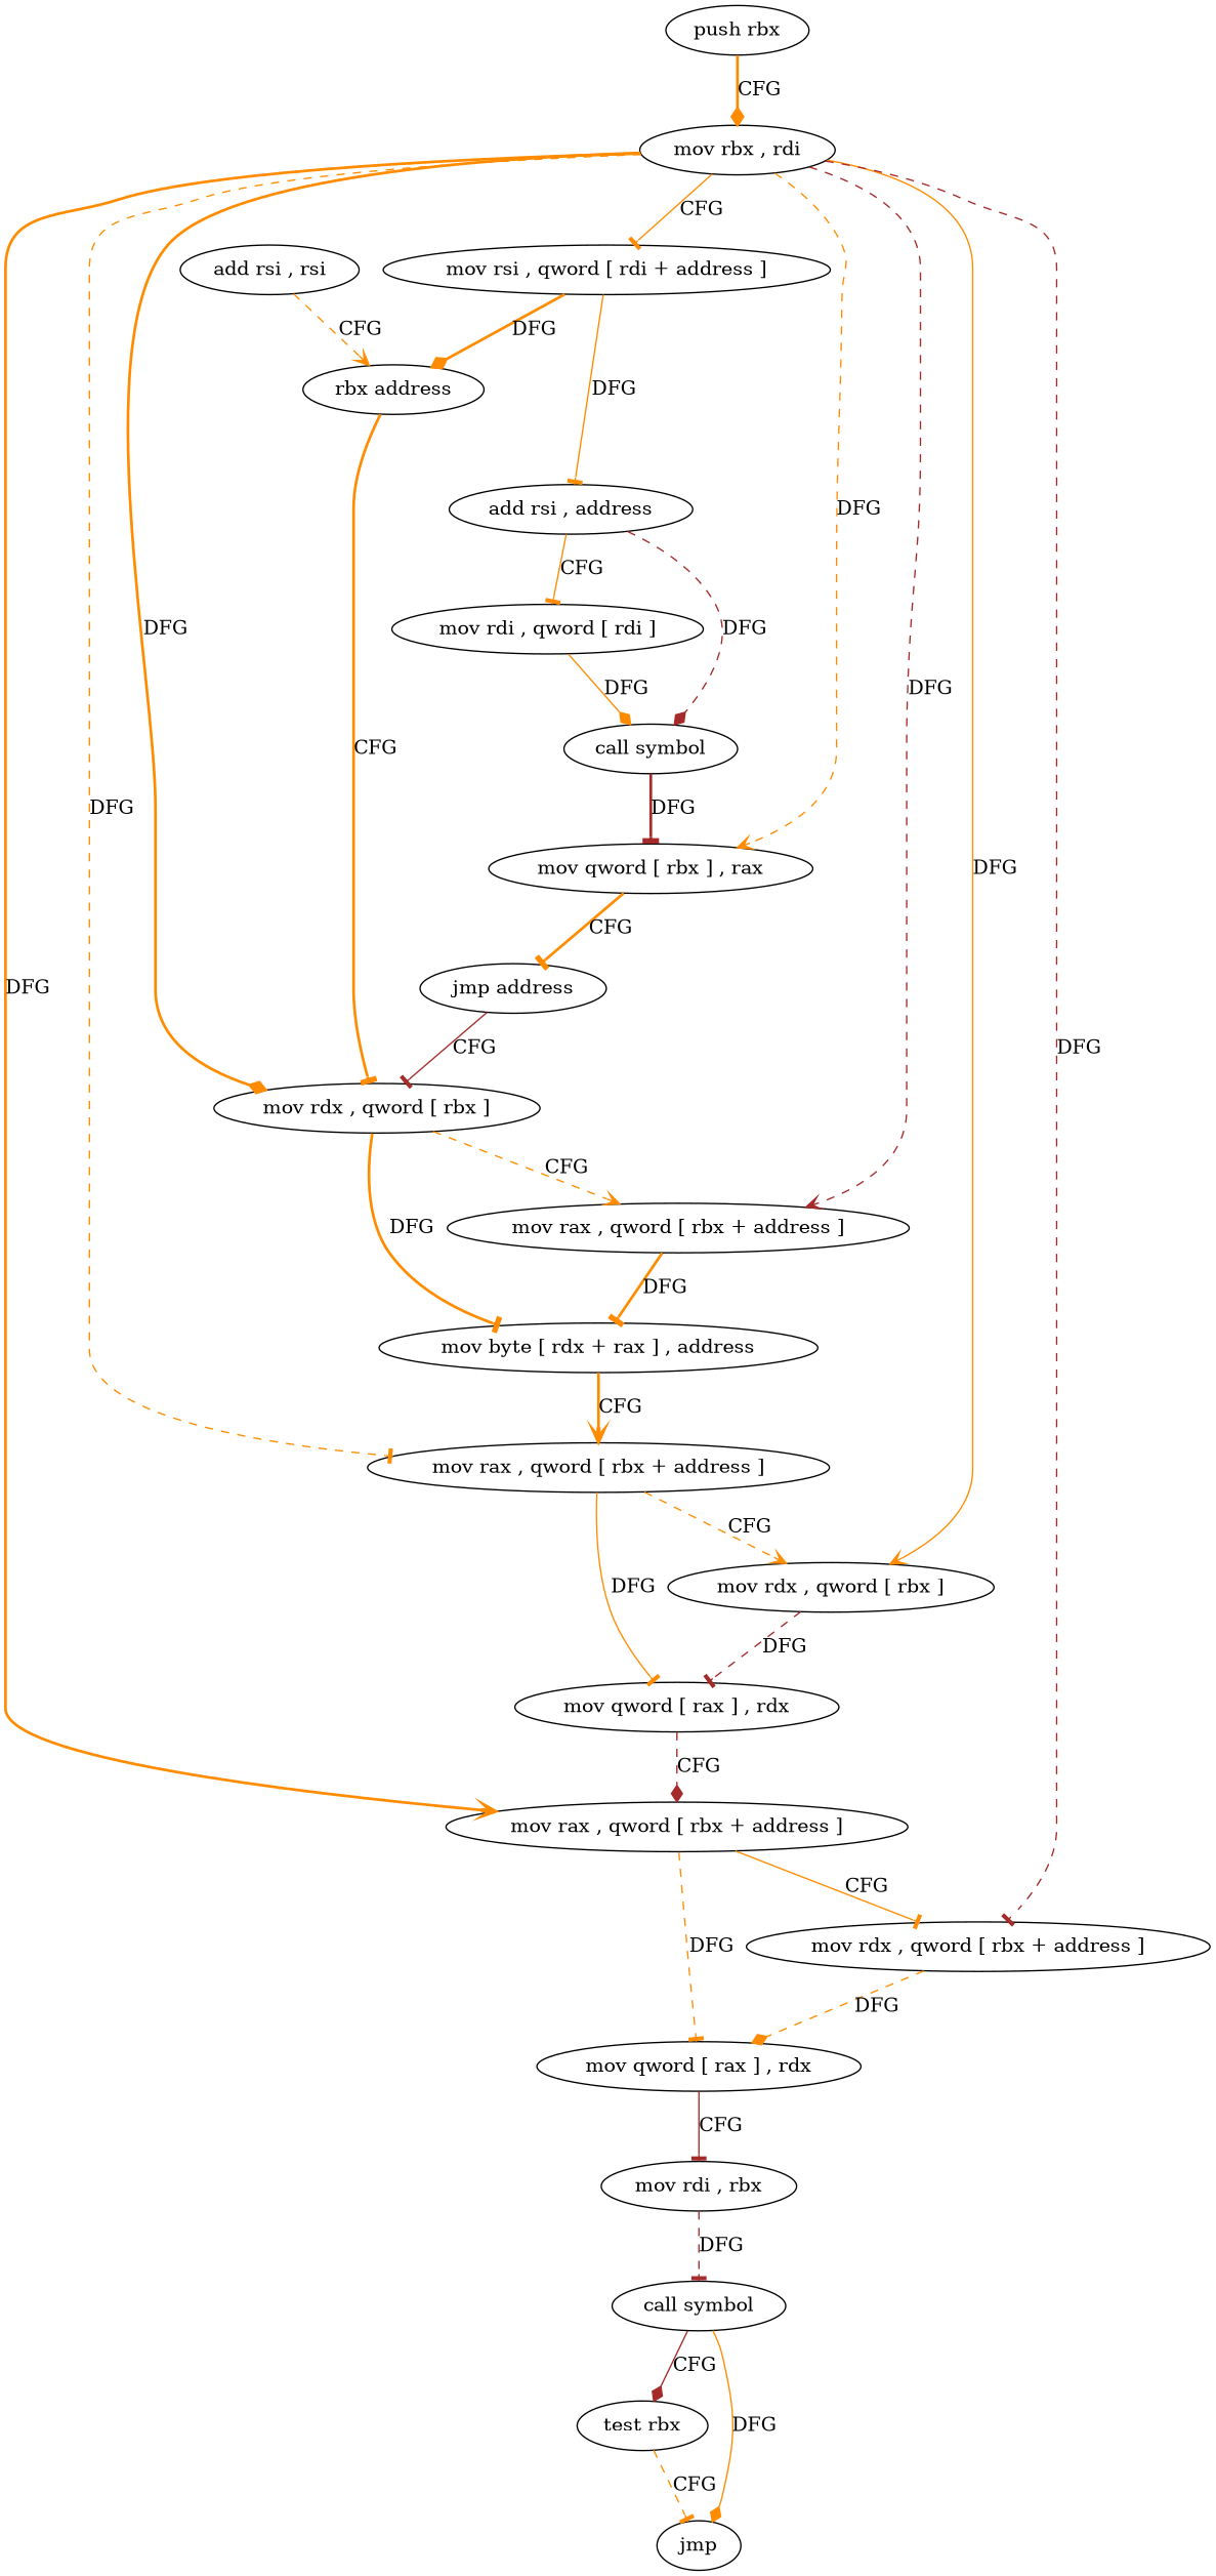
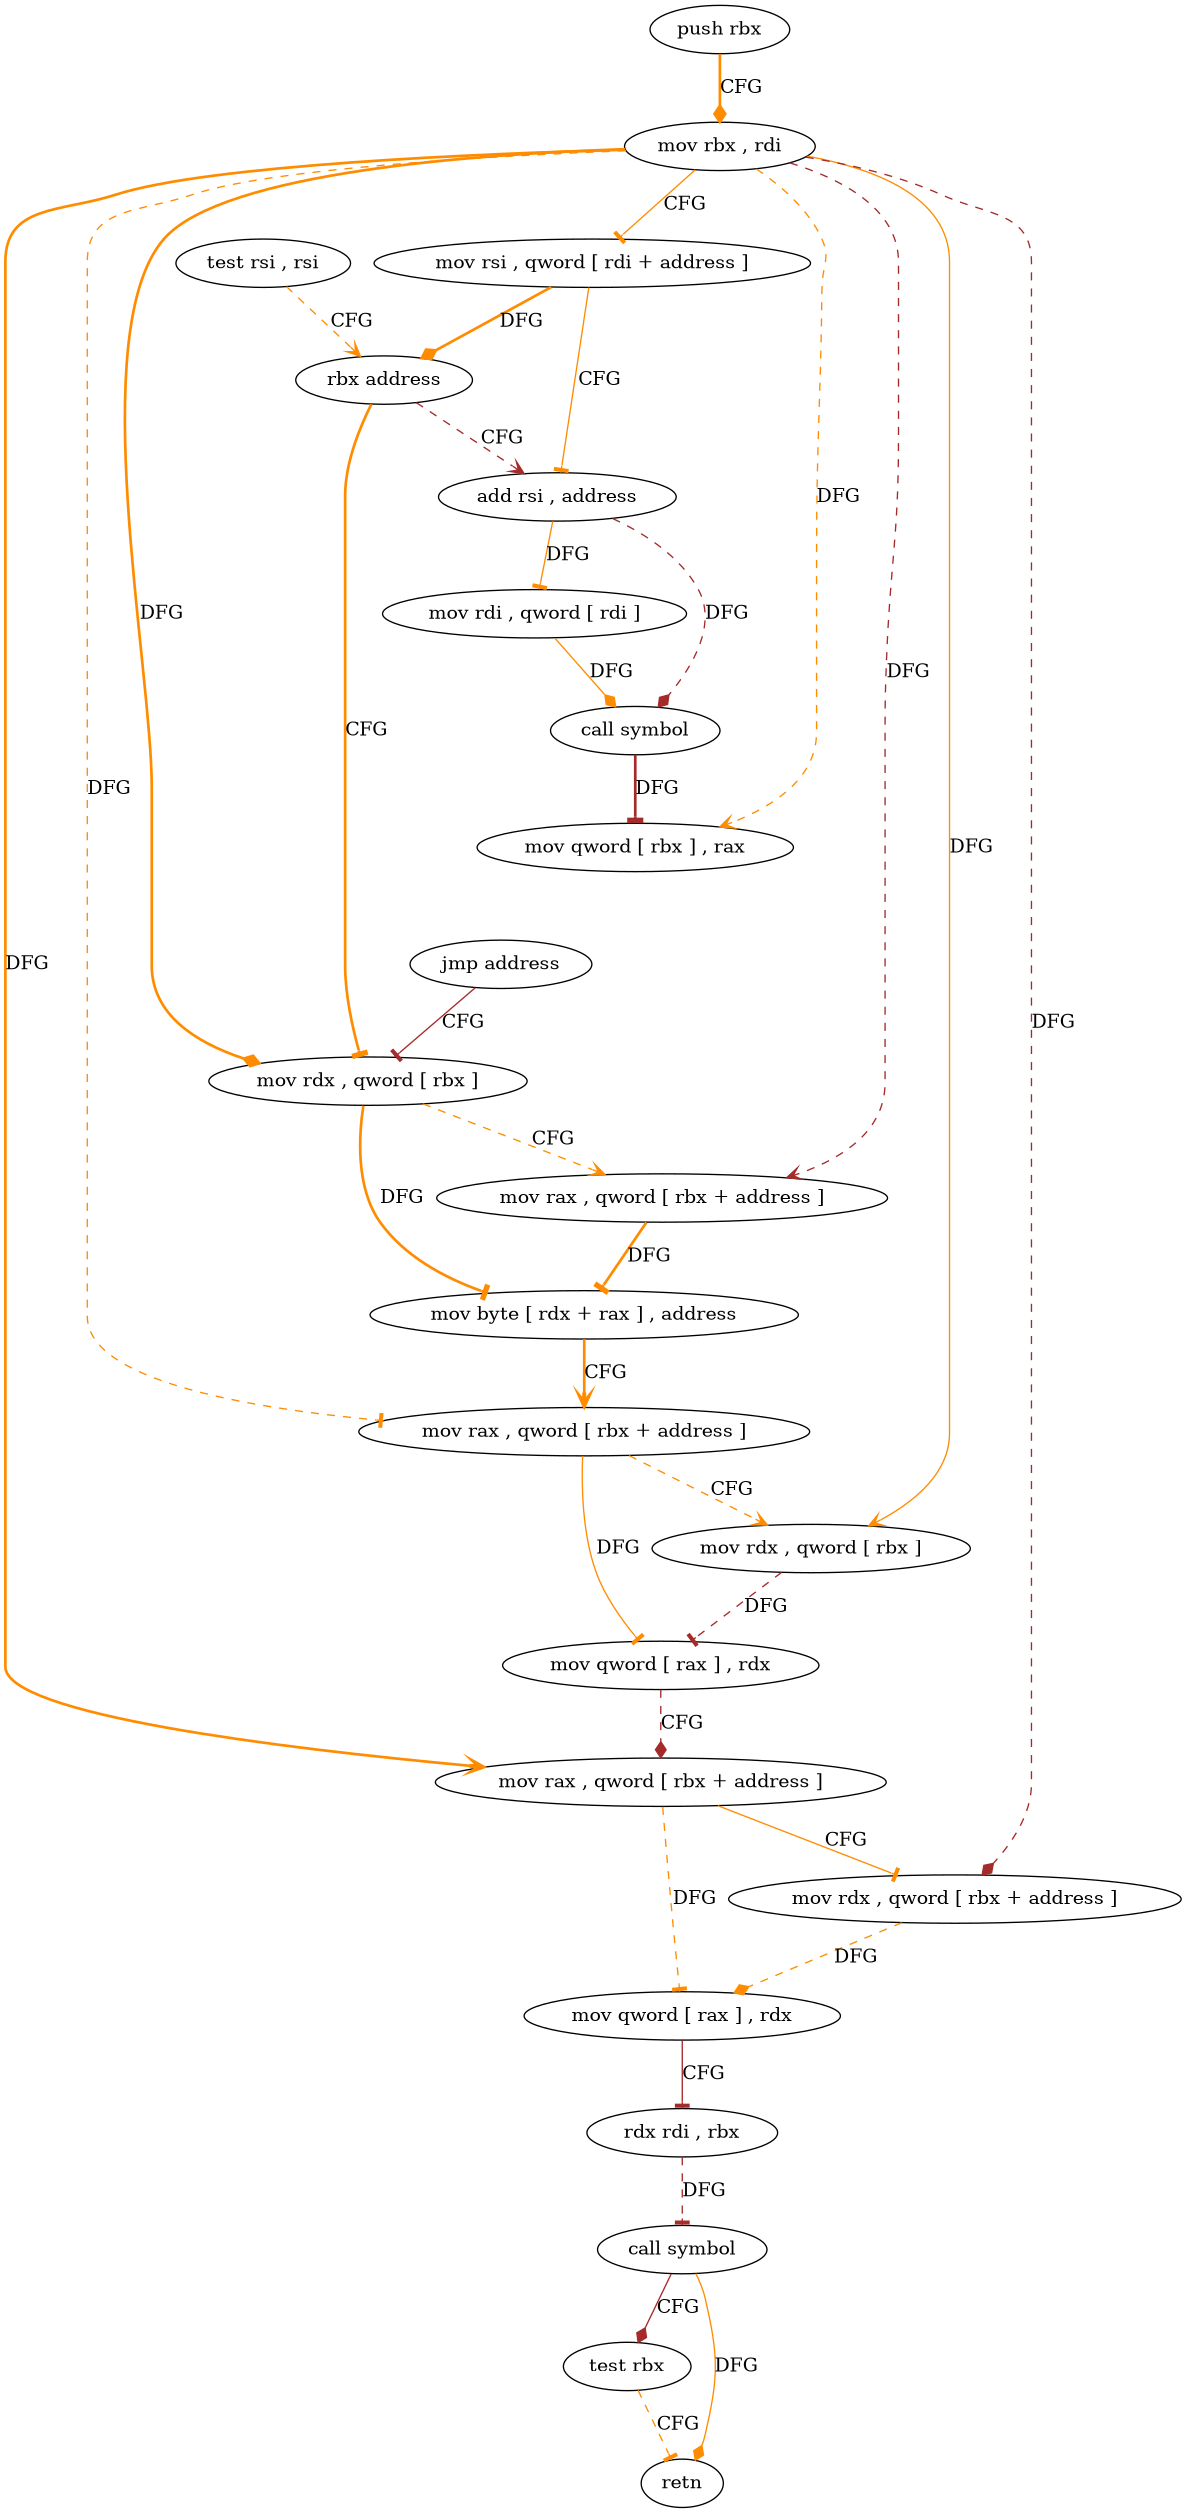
  digraph {
    edge [arrowhead=tee color=darkorange style=dashed]
    n1 [label="push rbx"]
    n2 [label="mov rbx , rdi"]
    n3 [label="mov rsi , qword [ rdi + address ]"]
    n4 [label="mov rdx , qword [ rbx ]"]
    n5 [label="mov qword [ rbx ] , rax"]
    n6 [label="mov rax , qword [ rbx + address ]"]
    n7 [label="mov rax , qword [ rbx + address ]"]
    n8 [label="mov rdx , qword [ rbx ]"]
    n9 [label="mov rax , qword [ rbx + address ]"]
    n10 [label="mov rdx , qword [ rbx + address ]"]
    n11 [label="rbx address"]
    n12 [label="add rsi , address"]
    n13 [label="mov byte [ rdx + rax ] , address"]
    n14 [label="jmp address"]
    n15 [label="mov qword [ rax ] , rdx"]
    n16 [label="mov qword [ rax ] , rdx"]
-   n17 [label="mov rdi , rbx"]
+   n17 [label="rdx rdi , rbx"]
    n18 [label="call symbol"]
-   n19 [label="add rsi , rsi"]
+   n19 [label="test rsi , rsi"]
    n20 [label="mov rdi , qword [ rdi ]"]
    n21 [label="call symbol"]
    n22 [label="test rbx"]
-   n23 [label=jmp]
+   n23 [label=retn]
    n1 -> n2 [arrowhead=diamond label=CFG style=bold]
    n2 -> n3 [label=CFG style=solid]
    n2 -> n4 [arrowhead=diamond label=DFG style=bold]
    n2 -> n5 [arrowhead=vee label=DFG]
    n2 -> n6 [arrowhead=vee color=brown label=DFG]
    n2 -> n7 [label=DFG]
    n2 -> n8 [arrowhead=vee label=DFG style=solid]
    n2 -> n9 [arrowhead=vee label=DFG style=bold]
-   n2 -> n10 [color=brown label=DFG]
+   n2 -> n10 [arrowhead=diamond color=brown label=DFG]
    n3 -> n11 [arrowhead=diamond label=DFG style=bold]
-   n3 -> n12 [label=DFG style=solid]
+   n3 -> n12 [label=CFG style=solid]
    n4 -> n6 [arrowhead=vee label=CFG]
    n4 -> n13 [label=DFG style=bold]
-   n5 -> n14 [label=CFG style=bold]
    n6 -> n13 [label=DFG style=bold]
    n7 -> n8 [arrowhead=vee label=CFG]
    n7 -> n15 [label=DFG style=solid]
    n8 -> n15 [color=brown label=DFG]
    n9 -> n10 [label=CFG style=solid]
    n9 -> n16 [label=DFG]
    n10 -> n16 [arrowhead=diamond label=DFG]
    n11 -> n4 [label=CFG style=bold]
-   n12 -> n20 [label=CFG style=solid]
+   n11 -> n12 [arrowhead=vee color=brown label=CFG]
+   n12 -> n20 [label=DFG style=solid]
    n12 -> n21 [arrowhead=diamond color=brown label=DFG]
    n13 -> n7 [arrowhead=vee label=CFG style=bold]
    n14 -> n4 [color=brown label=CFG style=solid]
    n15 -> n9 [arrowhead=diamond color=brown label=CFG]
    n16 -> n17 [color=brown label=CFG style=solid]
    n17 -> n18 [color=brown label=DFG]
    n18 -> n22 [arrowhead=diamond color=brown label=CFG style=solid]
    n18 -> n23 [arrowhead=diamond label=DFG style=solid]
    n19 -> n11 [arrowhead=vee label=CFG]
    n20 -> n21 [arrowhead=diamond label=DFG style=solid]
    n21 -> n5 [color=brown label=DFG style=bold]
    n22 -> n23 [label=CFG]
  }
